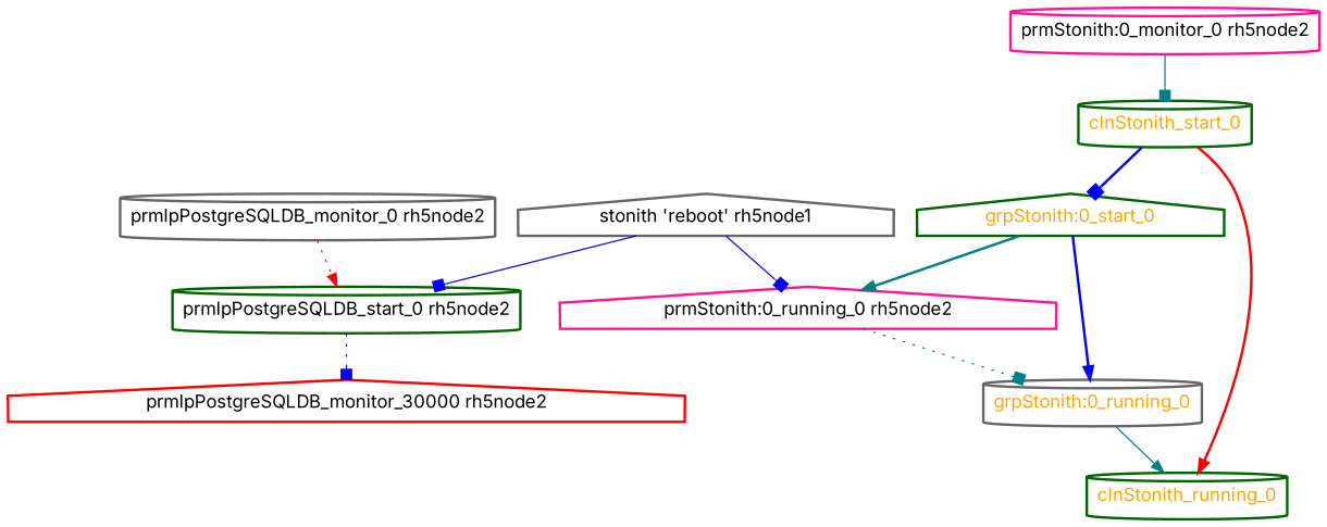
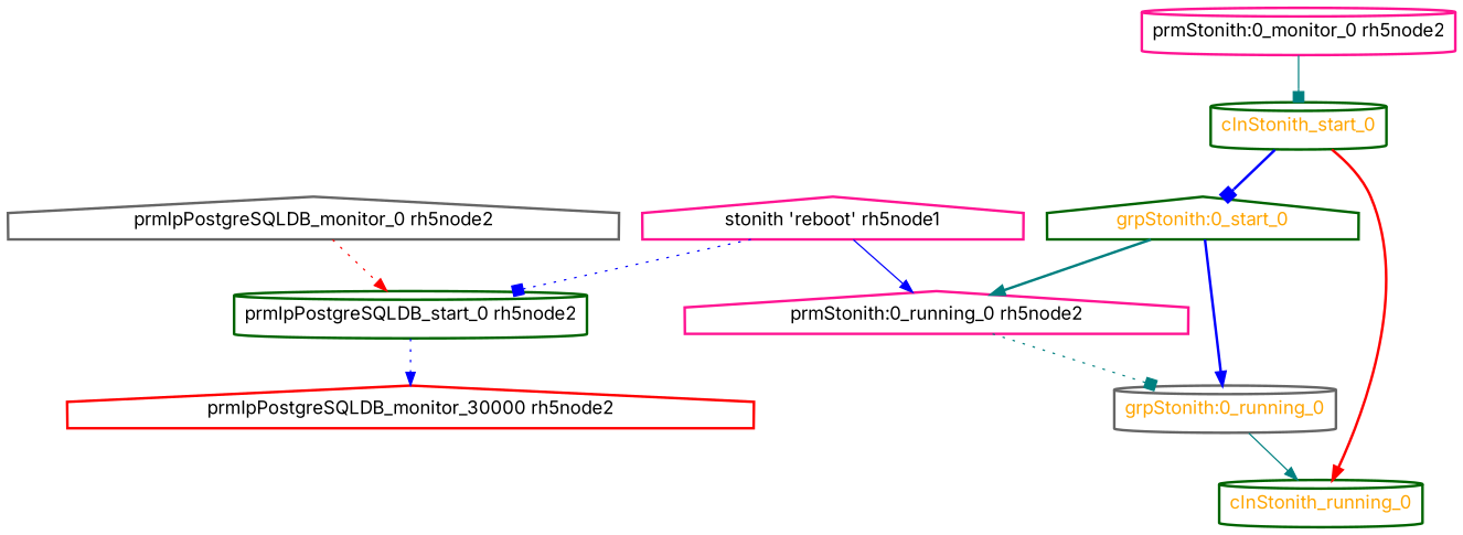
  digraph {
    fontname=Inter
    node [color=darkgreen fontcolor=black fontname=Inter shape=cylinder style=bold]
    edge [arrowhead=normal color=blue fontname=Inter style=bold]
    clnStonith_running_0 [fontcolor=orange]
    clnStonith_start_0 [fontcolor=orange]
    "grpStonith:0_start_0" [fontcolor=orange shape=house]
    "grpStonith:0_running_0" [color=gray40 fontcolor=orange]
    n5 [color=deeppink label="prmStonith:0_running_0 rh5node2" shape=house]
-   "prmIpPostgreSQLDB_monitor_0 rh5node2" [color=gray40]
+   "prmIpPostgreSQLDB_monitor_0 rh5node2" [color=gray40 shape=house]
    "prmIpPostgreSQLDB_start_0 rh5node2"
    "prmIpPostgreSQLDB_monitor_30000 rh5node2" [color=red shape=house]
    "prmStonith:0_monitor_0 rh5node2" [color=deeppink]
-   "stonith 'reboot' rh5node1" [color=gray40 shape=house]
+   "stonith 'reboot' rh5node1" [color=deeppink shape=house]
    clnStonith_start_0 -> clnStonith_running_0 [color=red]
    clnStonith_start_0 -> "grpStonith:0_start_0" [arrowhead=box]
    "grpStonith:0_start_0" -> "grpStonith:0_running_0"
    "grpStonith:0_start_0" -> n5 [color=teal]
    "grpStonith:0_running_0" -> clnStonith_running_0 [color=teal style=solid]
    n5 -> "grpStonith:0_running_0" [arrowhead=box color=teal style=dotted]
    "prmIpPostgreSQLDB_monitor_0 rh5node2" -> "prmIpPostgreSQLDB_start_0 rh5node2" [color=red style=dotted]
-   "prmIpPostgreSQLDB_start_0 rh5node2" -> "prmIpPostgreSQLDB_monitor_30000 rh5node2" [arrowhead=box style=dotted]
+   "prmIpPostgreSQLDB_start_0 rh5node2" -> "prmIpPostgreSQLDB_monitor_30000 rh5node2" [style=dotted]
    "prmStonith:0_monitor_0 rh5node2" -> clnStonith_start_0 [arrowhead=box color=teal style=solid]
-   "stonith 'reboot' rh5node1" -> n5 [arrowhead=box style=solid]
-   "stonith 'reboot' rh5node1" -> "prmIpPostgreSQLDB_start_0 rh5node2" [arrowhead=box style=solid]
+   "stonith 'reboot' rh5node1" -> n5 [style=solid]
+   "stonith 'reboot' rh5node1" -> "prmIpPostgreSQLDB_start_0 rh5node2" [arrowhead=box style=dotted]
  }
